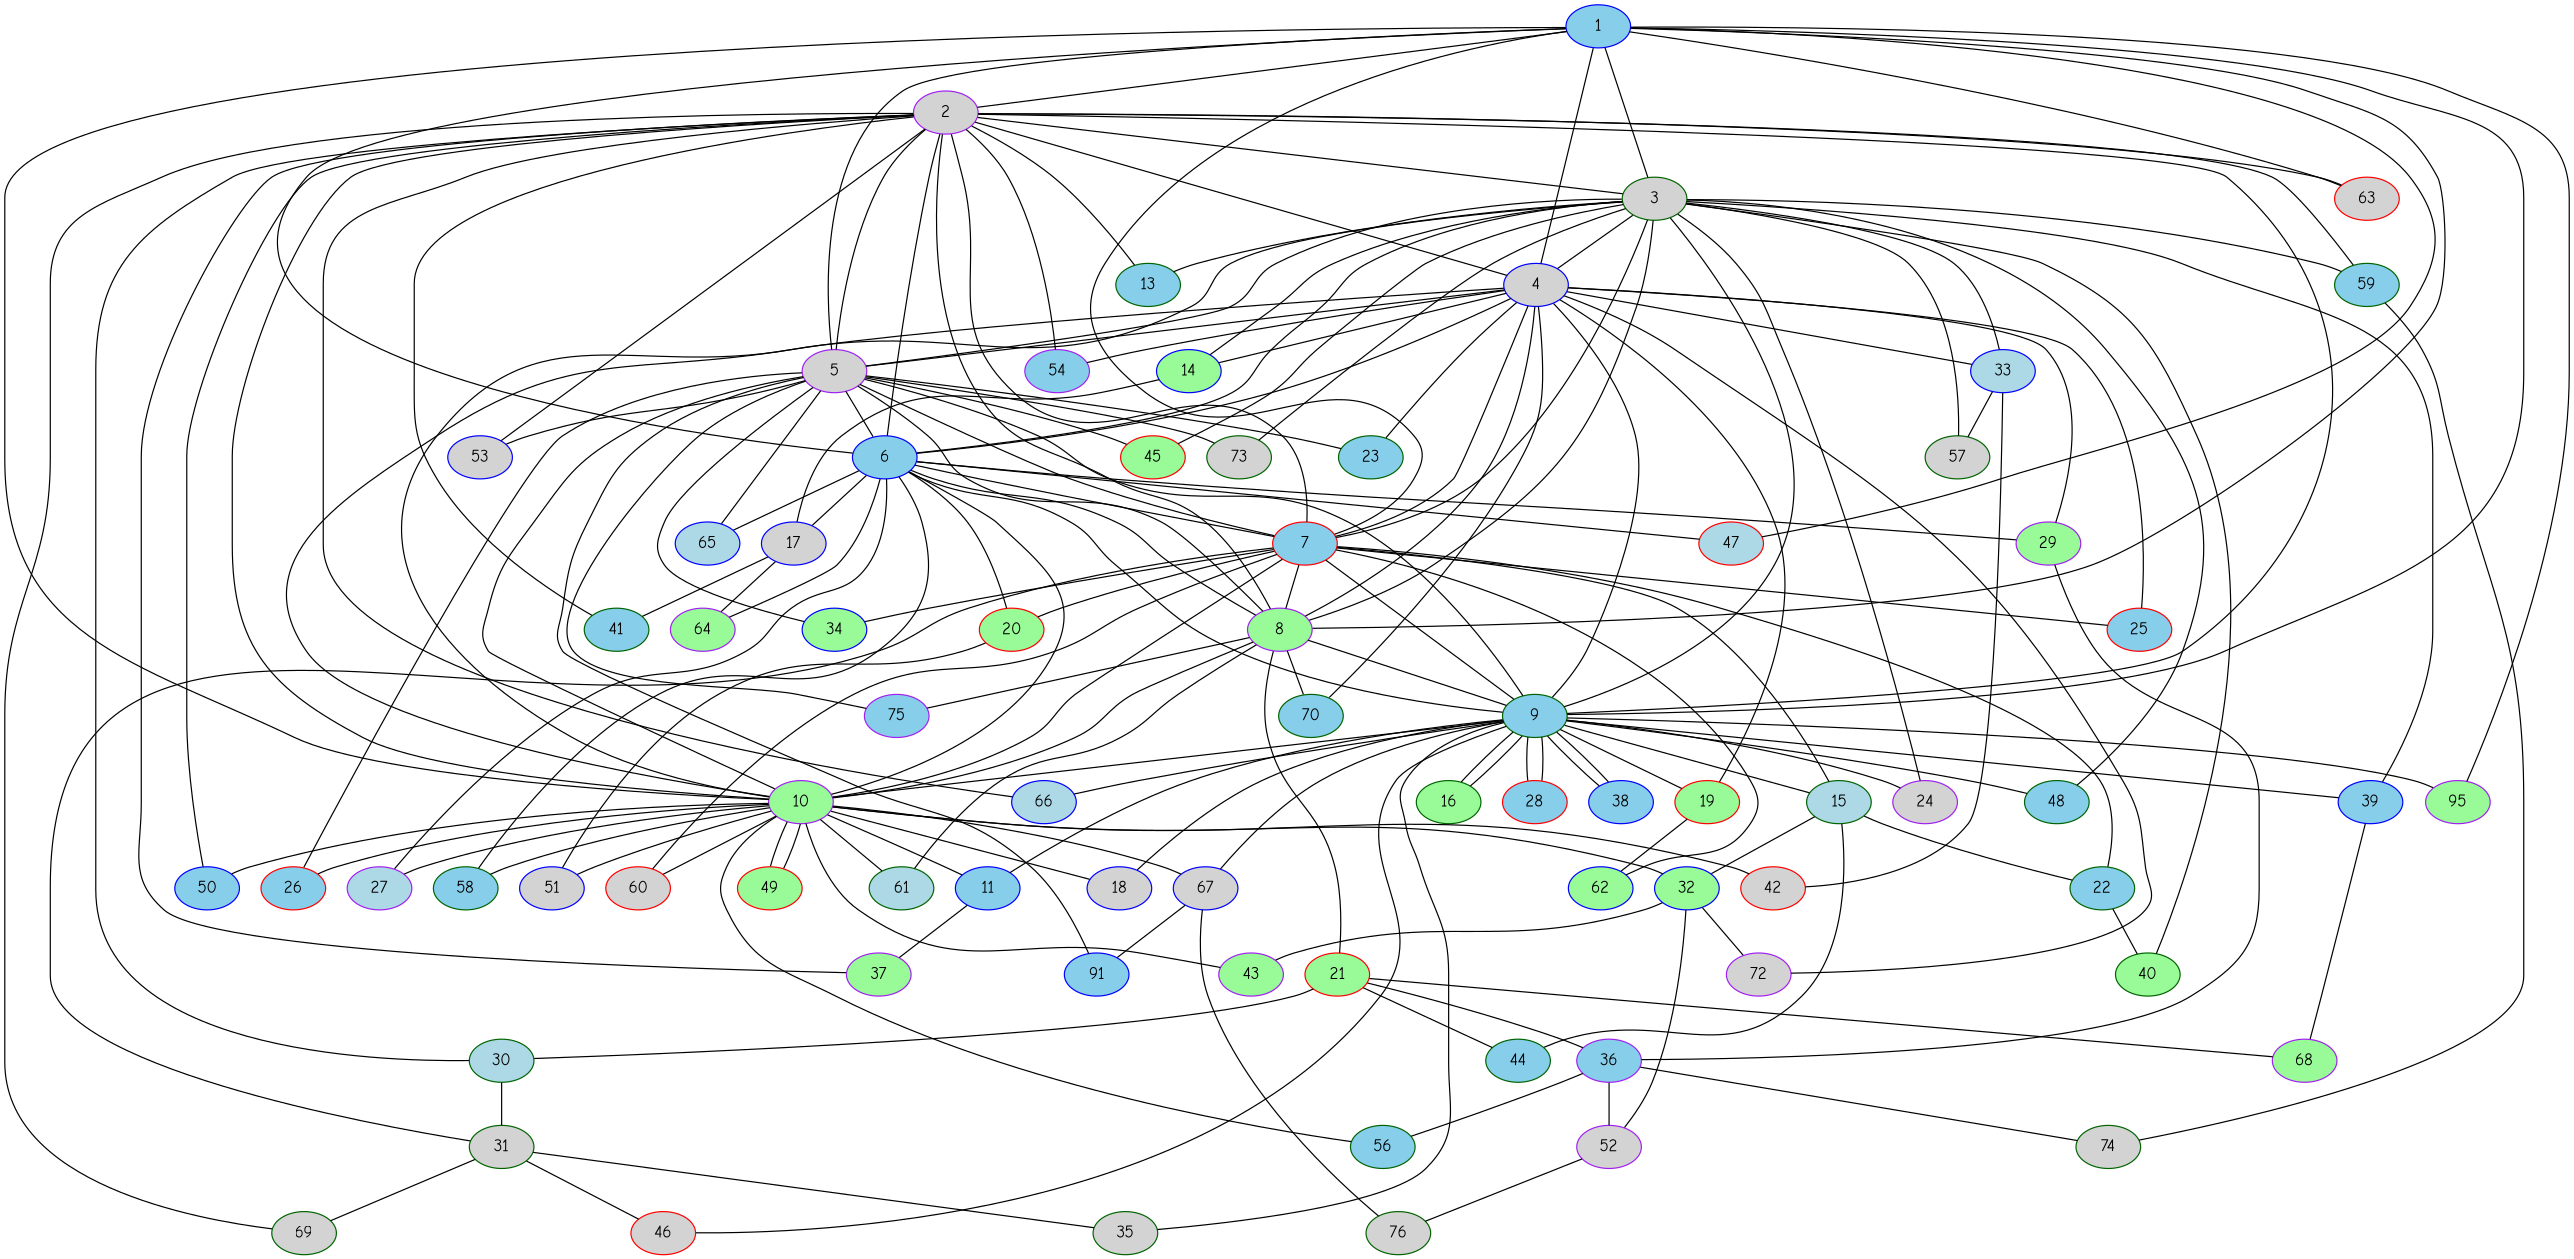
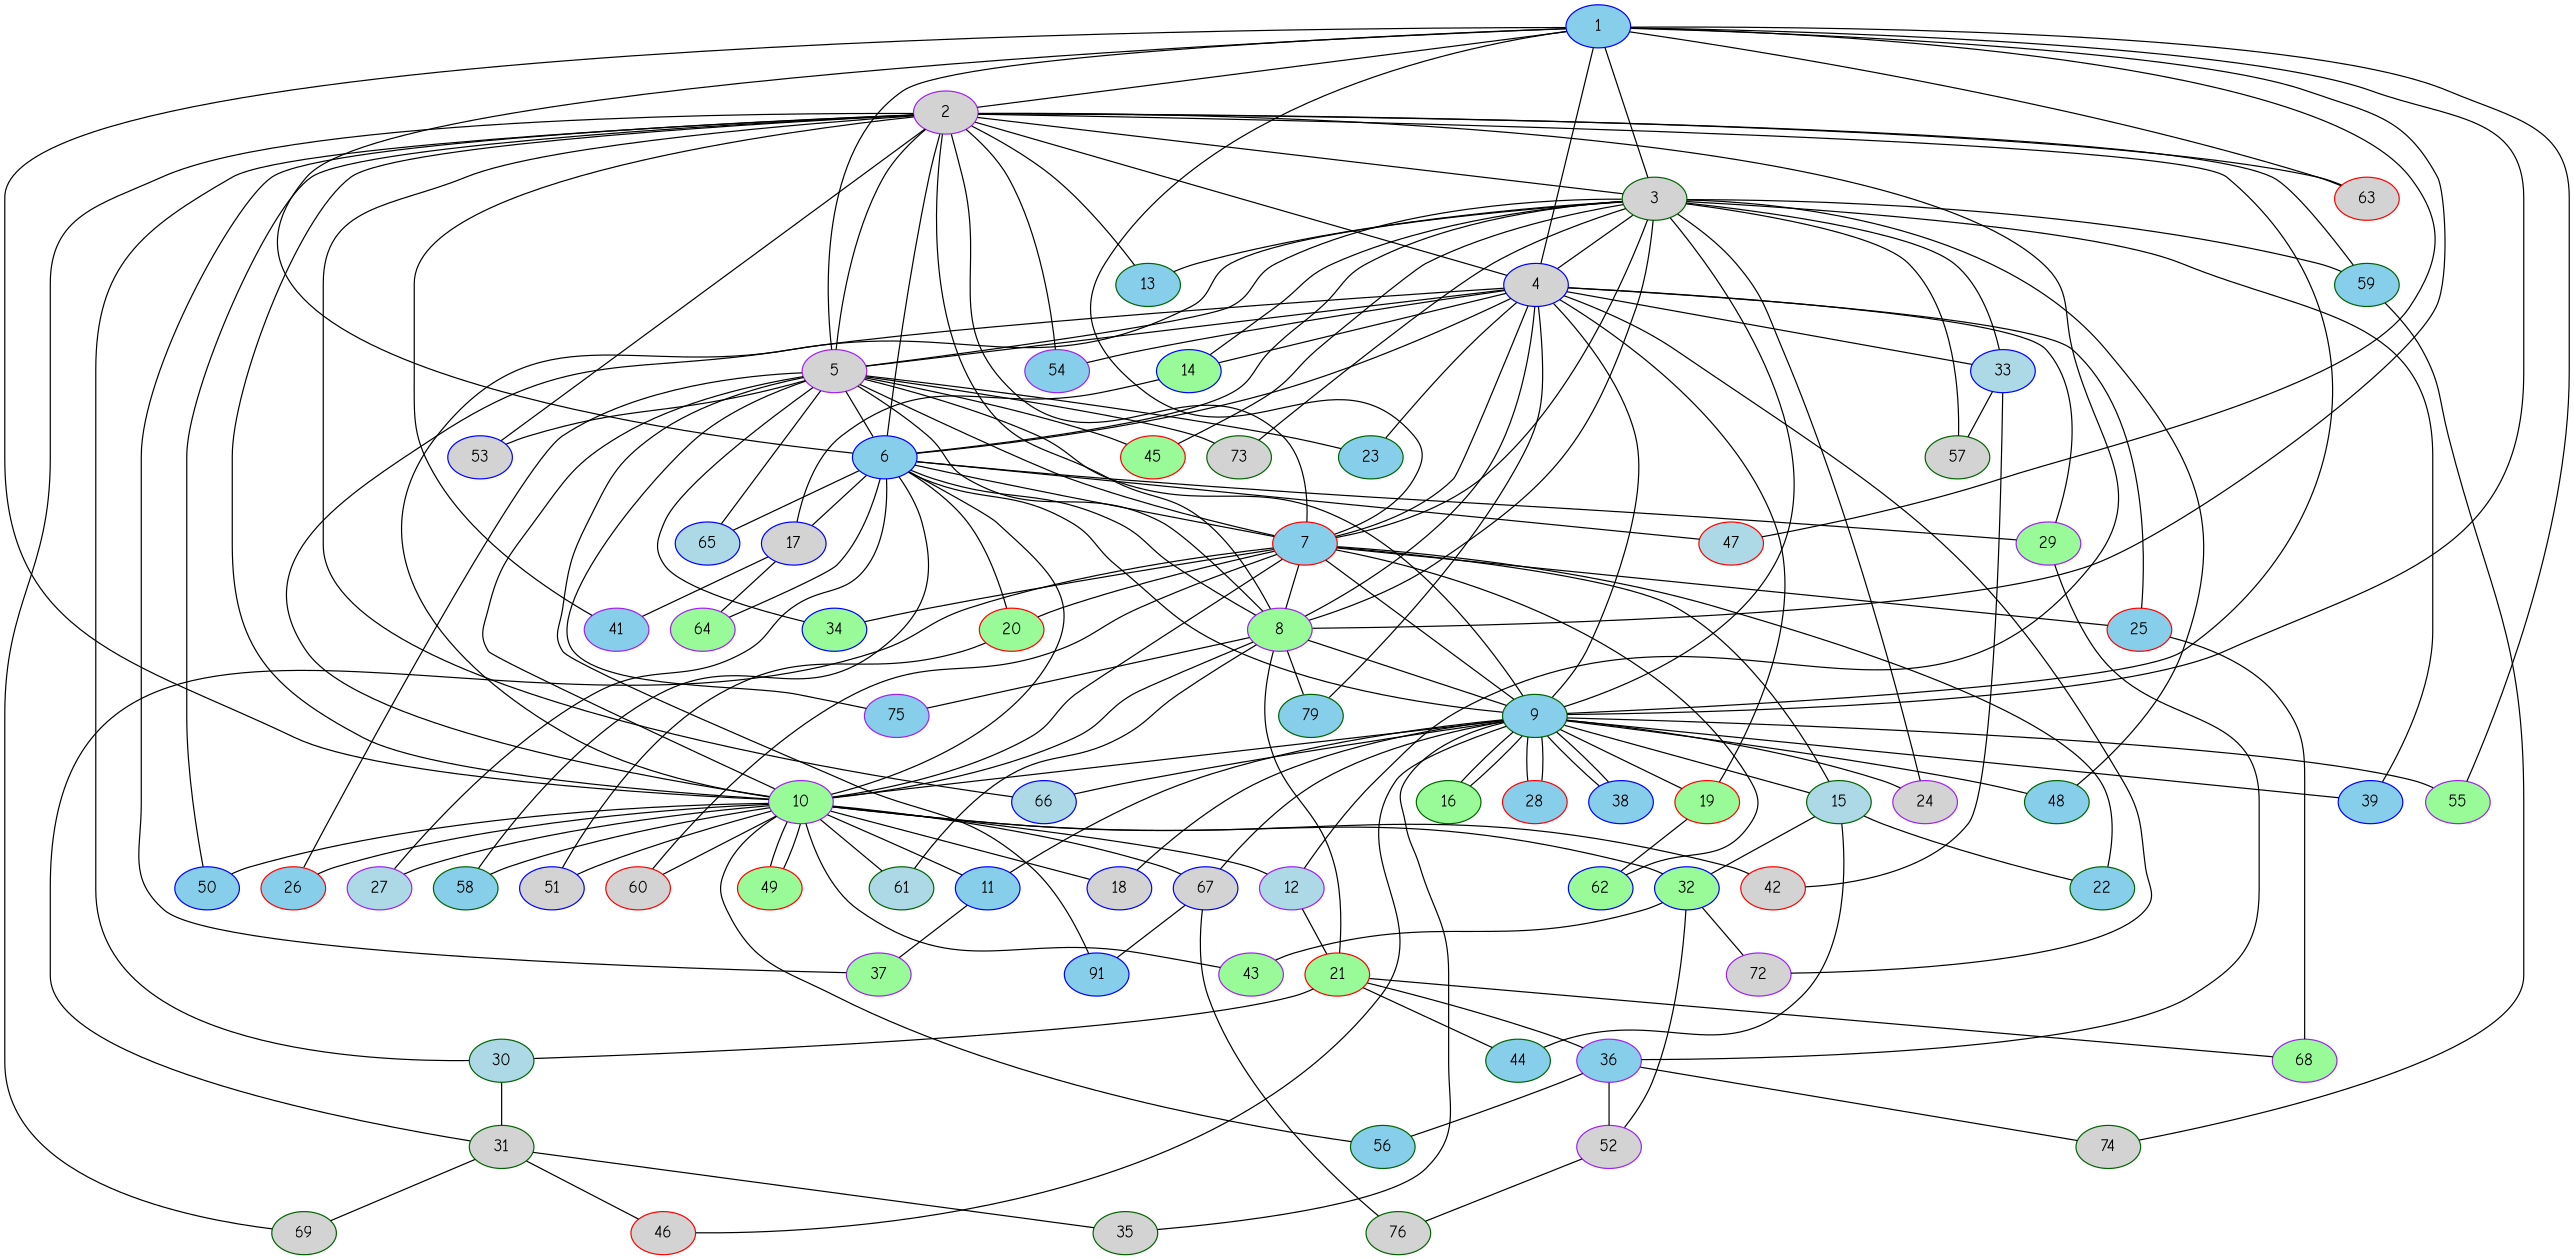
  graph {
    fontname="Comic Neue"
    node [color=darkgreen fillcolor=skyblue fontname="Comic Neue" style=filled]
    edge [fontname="Comic Neue"]
    1 [color=blue]
    2 [color=purple fillcolor=lightgrey]
    3 [fillcolor=lightgrey]
    4 [color=blue fillcolor=lightgrey]
    5 [color=purple fillcolor=lightgrey]
    6 [color=blue]
    7 [color=red]
    8 [color=purple fillcolor=palegreen]
    9
    10 [color=purple fillcolor=palegreen]
    47 [color=red fillcolor=lightblue]
-   55 [color=purple fillcolor=palegreen label=95]
+   55 [color=purple fillcolor=palegreen]
    63 [color=red fillcolor=lightgrey]
+   12 [color=purple fillcolor=lightblue]
    13
    30 [fillcolor=lightblue]
    37 [color=purple fillcolor=palegreen]
-   41
+   41 [color=purple]
    50 [color=blue]
    53 [color=blue fillcolor=lightgrey]
    54 [color=purple]
    59
    66 [color=blue fillcolor=lightblue]
    69 [fillcolor=lightgrey]
    14 [color=blue fillcolor=palegreen]
    24 [color=purple fillcolor=lightgrey]
    33 [color=blue fillcolor=lightblue]
    39 [color=blue]
-   40 [fillcolor=palegreen]
    45 [color=red fillcolor=palegreen]
    48
    57 [fillcolor=lightgrey]
    73 [fillcolor=lightgrey]
    19 [color=red fillcolor=palegreen]
    23
    25 [color=red]
    29 [color=purple fillcolor=palegreen]
-   70
+   70 [label=79]
    72 [color=purple fillcolor=lightgrey]
    26 [color=red]
    34 [color=blue fillcolor=palegreen]
    65 [color=blue fillcolor=lightblue]
    n43 [color=blue label=91]
    75 [color=purple]
    17 [color=blue fillcolor=lightgrey]
    20 [color=red fillcolor=palegreen]
    27 [color=purple fillcolor=lightblue]
    58
    64 [color=purple fillcolor=palegreen]
    15 [fillcolor=lightblue]
    22
    31 [fillcolor=lightgrey]
    60 [color=red fillcolor=lightgrey]
    62 [color=blue fillcolor=palegreen]
    21 [color=red fillcolor=palegreen]
    61 [fillcolor=lightblue]
    11 [color=blue]
    16 [fillcolor=palegreen]
    18 [color=blue fillcolor=lightgrey]
    28 [color=red]
    35 [fillcolor=lightgrey]
    38 [color=blue]
    46 [color=red fillcolor=lightgrey]
    67 [color=blue fillcolor=lightgrey]
    32 [color=blue fillcolor=palegreen]
    42 [color=red fillcolor=lightgrey]
    43 [color=purple fillcolor=palegreen]
    49 [color=red fillcolor=palegreen]
    51 [color=blue fillcolor=lightgrey]
    56
    74 [fillcolor=lightgrey]
    68 [color=purple fillcolor=palegreen]
    36 [color=purple]
    44
    76 [fillcolor=lightgrey]
    52 [color=purple fillcolor=lightgrey]
    1 -- 2
    1 -- 3
    1 -- 4
    1 -- 5
    1 -- 6
    1 -- 7
    1 -- 8
    1 -- 9
    1 -- 10
    1 -- 47
    1 -- 55
    1 -- 63
    2 -- 3
    2 -- 4
    2 -- 5
    2 -- 6
    2 -- 7
    2 -- 8
    2 -- 9
    2 -- 10
    2 -- 63
+   2 -- 12
    2 -- 13
    2 -- 30
    2 -- 37
    2 -- 41
    2 -- 50
    2 -- 53
    2 -- 54
    2 -- 59
    2 -- 66
    2 -- 69
    3 -- 4
    3 -- 5
    3 -- 6
    3 -- 7
    3 -- 8
    3 -- 9
    3 -- 10
    3 -- 13
    3 -- 59
    3 -- 14
    3 -- 24
    3 -- 33
    3 -- 39
-   3 -- 40
    3 -- 45
    3 -- 48
    3 -- 57
    3 -- 73
    4 -- 5
    4 -- 6
    4 -- 7
    4 -- 8
    4 -- 9
    4 -- 10
    4 -- 54
    4 -- 14
    4 -- 33
    4 -- 19
    4 -- 23
    4 -- 25
    4 -- 29
    4 -- 70
    4 -- 72
    5 -- 6
    5 -- 7
    5 -- 8
    5 -- 9
    5 -- 10
    5 -- 53
    5 -- 45
    5 -- 73
    5 -- 23
    5 -- 26
    5 -- 34
    5 -- 65
    5 -- n43
    5 -- 75
    6 -- 7
    6 -- 8
    6 -- 9
    6 -- 10
    6 -- 47
    6 -- 29
    6 -- 65
    6 -- 17
    6 -- 20
    6 -- 27
    6 -- 58
    6 -- 64
    7 -- 8
    7 -- 9
    7 -- 10
    7 -- 25
    7 -- 34
    7 -- 20
    7 -- 15
    7 -- 22
    7 -- 31
    7 -- 60
    7 -- 62
    8 -- 9
    8 -- 10
    8 -- 70
    8 -- 75
    8 -- 21
    8 -- 61
    9 -- 10
    9 -- 55
    9 -- 66
    9 -- 24
    9 -- 39
    9 -- 48
    9 -- 19
    9 -- 15
    9 -- 11
    9 -- 16
    9 -- 16
    9 -- 18
    9 -- 28
    9 -- 28
    9 -- 35
    9 -- 38
    9 -- 38
    9 -- 46
    9 -- 67
+   10 -- 12
    10 -- 50
    10 -- 26
    10 -- 27
    10 -- 58
    10 -- 60
    10 -- 61
    10 -- 11
    10 -- 18
    10 -- 67
    10 -- 32
    10 -- 42
    10 -- 43
    10 -- 49
    10 -- 49
    10 -- 51
    10 -- 56
+   12 -- 21
    30 -- 31
    59 -- 74
    14 -- 17
    33 -- 57
    33 -- 42
    19 -- 62
-   39 -- 68
+   25 -- 68
    29 -- 36
    17 -- 41
    17 -- 64
    20 -- 51
    15 -- 22
    15 -- 32
    15 -- 44
-   22 -- 40
    31 -- 69
    31 -- 35
    31 -- 46
    21 -- 30
    21 -- 68
    21 -- 36
    21 -- 44
    11 -- 37
    67 -- n43
    67 -- 76
    32 -- 72
    32 -- 43
    32 -- 52
    36 -- 56
    36 -- 74
    36 -- 52
    52 -- 76
  }
